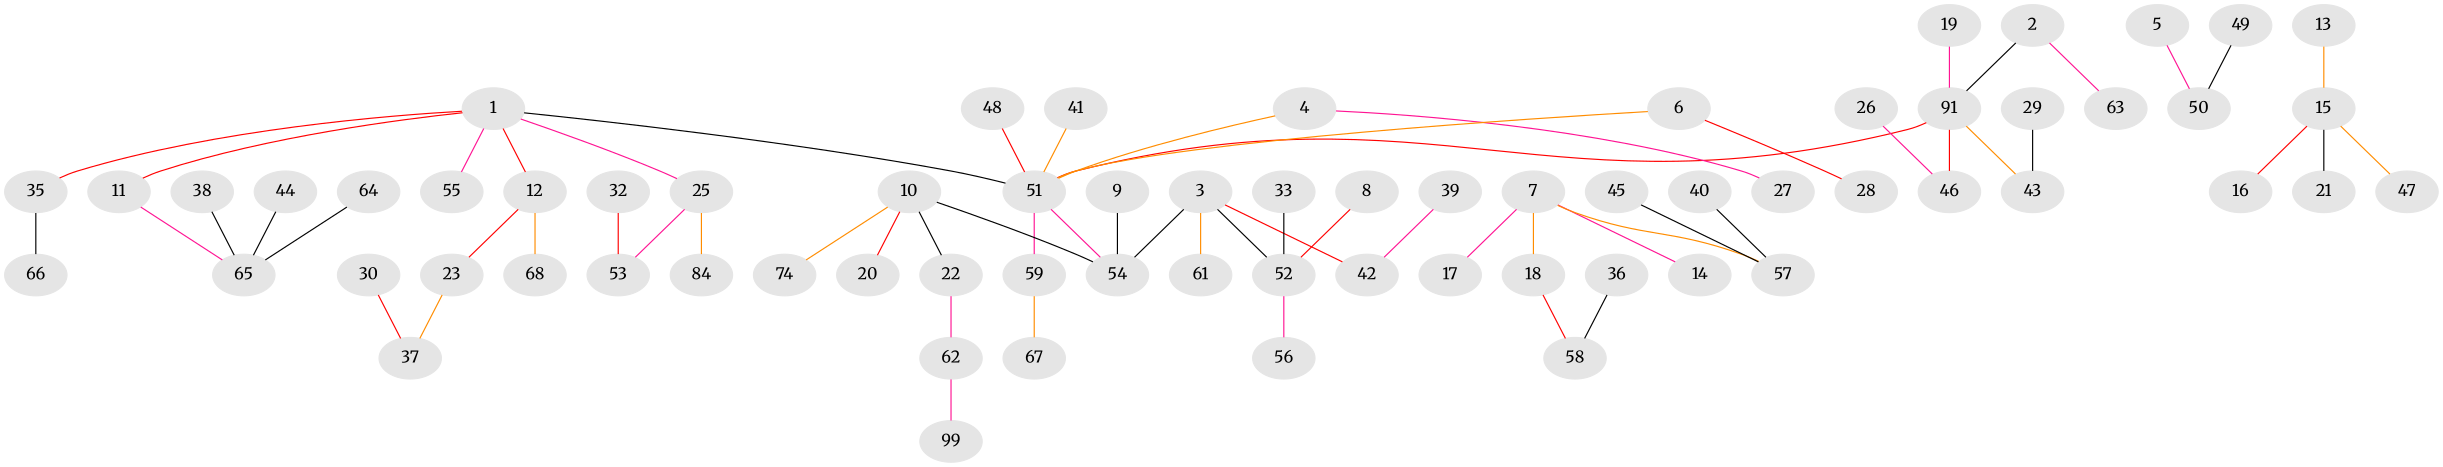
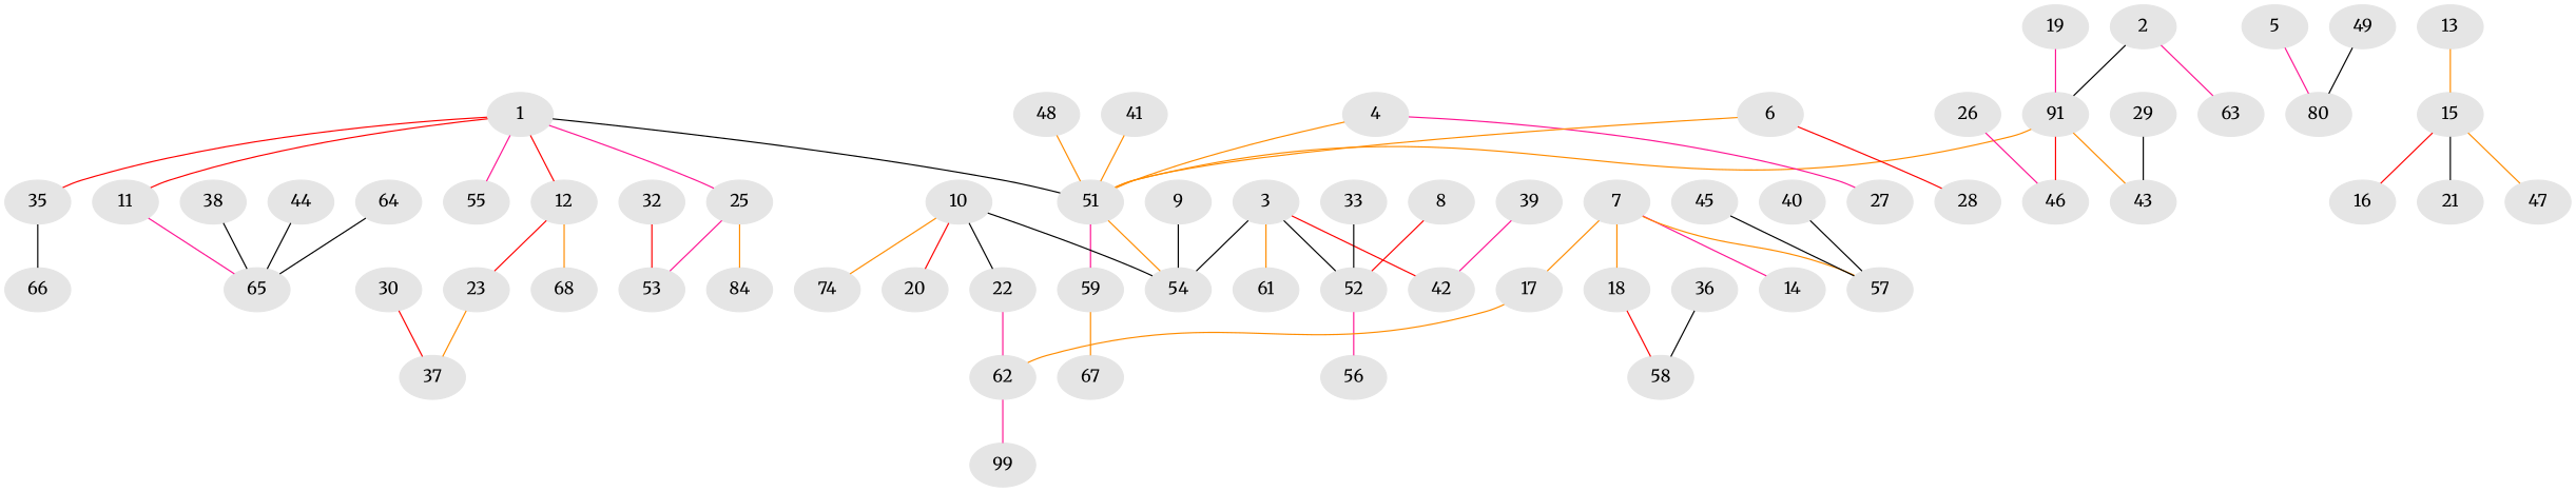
  graph {
    fontname=Merriweather
    node [color=gray90 fontname=Merriweather style=filled]
    edge [color=black fontname=Merriweather weight=1.0]
    1
    11
    12
    25
    35
    51
    55
    65
    23
    68
    n11 [label=84]
    53
    66
    54
    59
    n16 [label=91]
    2
    63
    46
    43
    3
    42
    52
    61
    56
    4
    27
    5
-   50
+   50 [label=80]
    6
    28
    7
    14
    17
    18
    57
    62
    58
    8
    9
    10
    20
    n43 [label=74]
    22
    37
    13
    15
    16
    21
    47
    n51 [label=99]
    19
    26
    29
    30
    32
    33
    36
    38
    39
    40
    41
    44
    45
    48
    49
    67
    64
    1 -- 11 [color=red]
    1 -- 12 [color=red]
    1 -- 25 [color=deeppink]
    1 -- 35 [color=red]
    1 -- 51
    1 -- 55 [color=deeppink]
    11 -- 65 [color=deeppink]
    12 -- 23 [color=red]
    12 -- 68 [color=darkorange]
    25 -- n11 [color=darkorange]
    25 -- 53 [color=deeppink]
    35 -- 66
-   51 -- 54 [color=deeppink]
+   51 -- 54 [color=darkorange]
    51 -- 59 [color=deeppink]
    23 -- 37 [color=darkorange]
    59 -- 67 [color=darkorange]
-   n16 -- 51 [color=red]
+   n16 -- 51 [color=darkorange]
    n16 -- 46 [color=red]
    n16 -- 43 [color=darkorange]
    2 -- n16
    2 -- 63 [color=deeppink]
    3 -- 54
    3 -- 42 [color=red]
    3 -- 52
    3 -- 61 [color=darkorange]
    52 -- 56 [color=deeppink]
    4 -- 51 [color=darkorange]
    4 -- 27 [color=deeppink]
    5 -- 50 [color=deeppink]
    6 -- 51 [color=darkorange]
    6 -- 28 [color=red]
    7 -- 14 [color=deeppink]
-   7 -- 17 [color=deeppink]
+   7 -- 17 [color=darkorange]
    7 -- 18 [color=darkorange]
    7 -- 57 [color=darkorange]
+   17 -- 62 [color=darkorange]
    18 -- 58 [color=red]
    62 -- n51 [color=deeppink]
    8 -- 52 [color=red]
    9 -- 54
    10 -- 54
    10 -- 20 [color=red]
    10 -- n43 [color=darkorange]
    10 -- 22
    22 -- 62 [color=deeppink]
    13 -- 15 [color=darkorange]
    15 -- 16 [color=red]
    15 -- 21
    15 -- 47 [color=darkorange]
    19 -- n16 [color=deeppink]
    26 -- 46 [color=deeppink]
    29 -- 43
    30 -- 37 [color=red]
    32 -- 53 [color=red]
    33 -- 52
    36 -- 58
    38 -- 65
    39 -- 42 [color=deeppink]
    40 -- 57
    41 -- 51 [color=darkorange]
    44 -- 65
    45 -- 57
-   48 -- 51 [color=red]
+   48 -- 51 [color=darkorange]
    49 -- 50
    64 -- 65
  }
